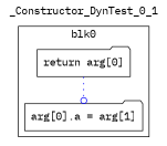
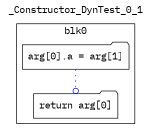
  digraph {
    label=_Constructor_DynTest_0_1
    labelloc=t
    rankdir=TB
    fontname="IBM Plex Mono"
    node [shape=folder fontname="IBM Plex Mono"]
    n1 [label="arg[0].a = arg[1]\n"]
    n2 [label="return arg[0]"]
    subgraph cluster_1 {
      label=blk0
      n1
      n2
    }
-   n2 -> n1 [color=blue style=dotted arrowhead=odot fontname="IBM Plex Mono"]
+   n1 -> n2 [color=blue style=dotted arrowhead=odot fontname="IBM Plex Mono"]
  }
